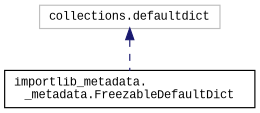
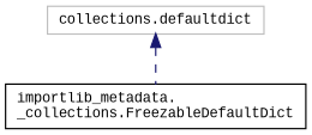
  digraph {
    rankdir=TB
    fontname="Liberation Mono"
    node [fillcolor=white fontname="Liberation Mono" fontsize=10 shape=record style=filled]
    n1 [color=grey75 height=0.2 label="collections.defaultdict" width=0.4]
-   n2 [color=black height=0.2 label="importlib_metadata.\l_metadata.FreezableDefaultDict" width=0.4]
+   n2 [color=black height=0.2 label="importlib_metadata.\l_collections.FreezableDefaultDict" width=0.4]
    n1 -> n2 [color=midnightblue dir=back fontname="Liberation Mono" fontsize=10 labelfontname=Helvetica labelfontsize=10 style=dashed]
  }
